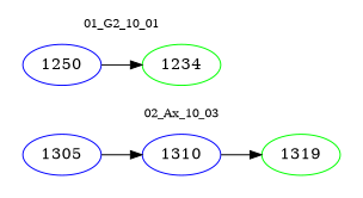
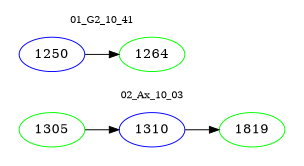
  digraph {
    rankdir=LR
    node [color=blue]
    edge [color=black]
-   n1 [label=1305]
+   n1 [color=green label=1305]
    n2 [label=1310]
-   n3 [color=green label=1319]
+   n3 [color=green label=1819]
    n4 [label=1250]
-   n5 [color=green label=1234]
+   n5 [color=green label=1264]
    subgraph cluster_1 {
      color=white
      fontsize=10
      label="02_Ax_10_03"
      n1
      n2
      n3
    }
    subgraph cluster_2 {
      color=white
      fontsize=10
-     label="01_G2_10_01"
+     label="01_G2_10_41"
      n4
      n5
    }
    n1 -> n2
    n2 -> n3
    n4 -> n5
  }
